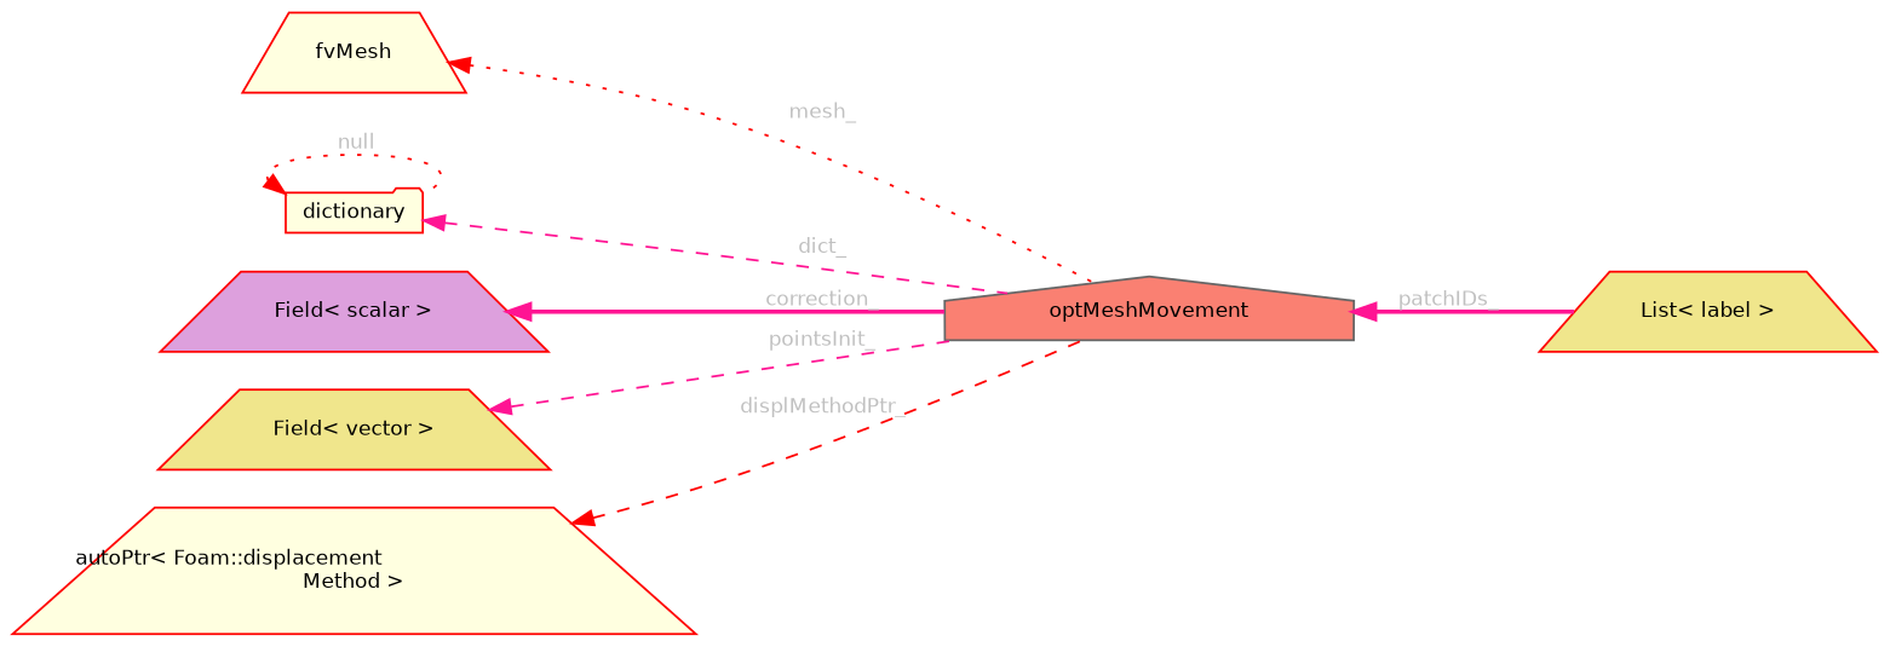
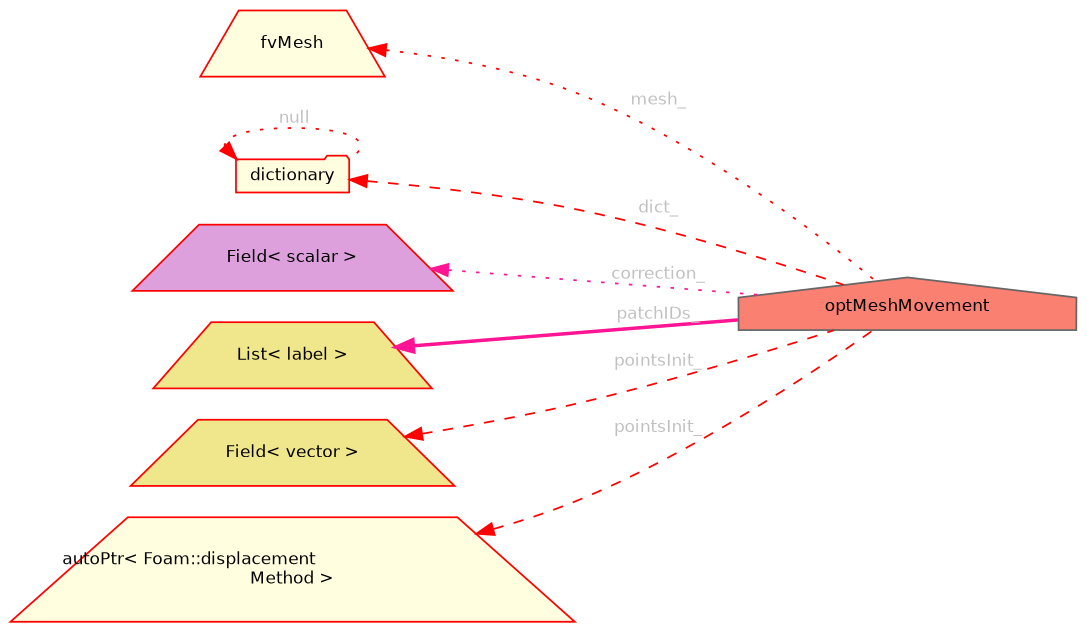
  digraph {
    rankdir=LR
    node [color=red fillcolor=lightyellow fontname=Helvetica fontsize=10 shape=trapezium style=filled]
    edge [color=red dir=back fontcolor=grey fontname=Helvetica fontsize=10 labelfontname=Helvetica labelfontsize=10 style=dashed]
    n1 [color=gray40 fillcolor=salmon fontcolor=black height=0.2 label=optMeshMovement shape=house width=0.4]
    n2 [height=0.2 label=fvMesh width=0.4]
    n3 [height=0.2 label=dictionary shape=folder width=0.4]
    n4 [fillcolor=plum height=0.2 label="Field\< scalar \>" width=0.4]
    n5 [fillcolor=khaki height=0.2 label="List\< label \>" width=0.4]
    n6 [fillcolor=khaki height=0.2 label="Field\< vector \>" width=0.4]
    n7 [height=0.2 label="autoPtr\< Foam::displacement\lMethod \>" width=0.4]
    n2 -> n1 [label=" mesh_" style=dotted]
-   n3 -> n1 [color=deeppink label=" dict_"]
+   n3 -> n1 [label=" dict_"]
    n3 -> n3 [label=" null" style=dotted]
-   n4 -> n1 [color=deeppink label=" correction_" style=bold]
-   n1 -> n5 [color=deeppink label=" patchIDs_" style=bold]
-   n6 -> n1 [color=deeppink label=" pointsInit_"]
-   n7 -> n1 [label=" displMethodPtr_"]
+   n4 -> n1 [color=deeppink label=" correction_" style=dotted]
+   n5 -> n1 [color=deeppink label=" patchIDs_" style=bold]
+   n6 -> n1 [label=" pointsInit_"]
+   n7 -> n1 [label=" pointsInit_"]
  }
